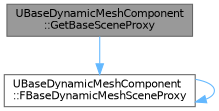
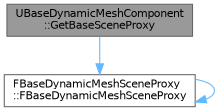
  digraph {
    rankdir=TB
    node [fontname=Helvetica fontsize=10 shape=box style=filled]
    edge [color=steelblue1 fontname=Helvetica fontsize=10 labelfontname=Helvetica labelfontsize=10 style=solid]
    n1 [color=gray40 fillcolor=grey60 fontcolor=black height=0.2 label="UBaseDynamicMeshComponent\l::GetBaseSceneProxy" width=0.4]
-   n2 [color=grey40 fillcolor=white height=0.2 label="UBaseDynamicMeshComponent\l::FBaseDynamicMeshSceneProxy" width=0.4]
+   n2 [color=grey40 fillcolor=white height=0.2 label="FBaseDynamicMeshSceneProxy\l::FBaseDynamicMeshSceneProxy" width=0.4]
    n1 -> n2
    n2 -> n2
  }
